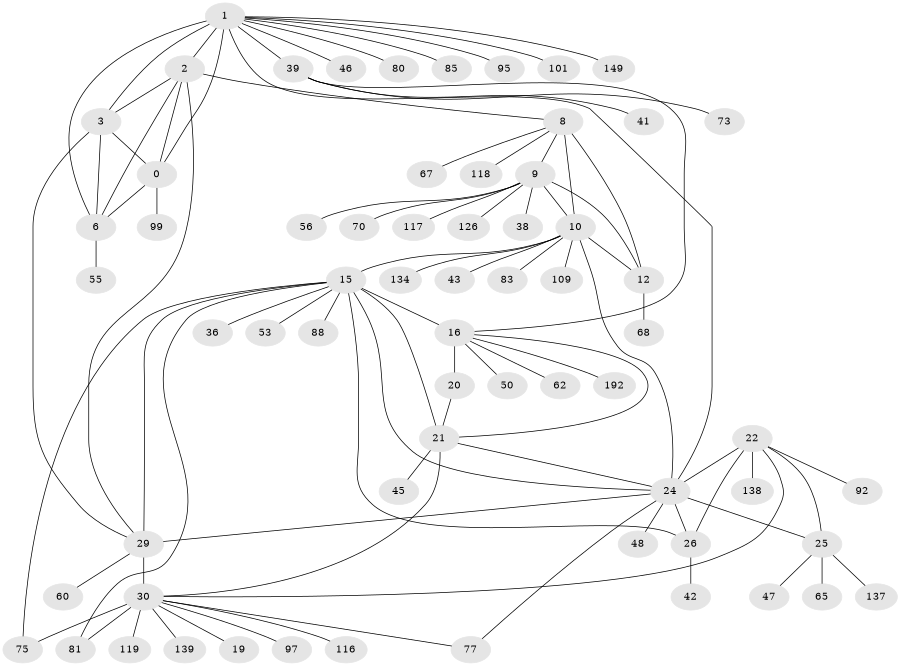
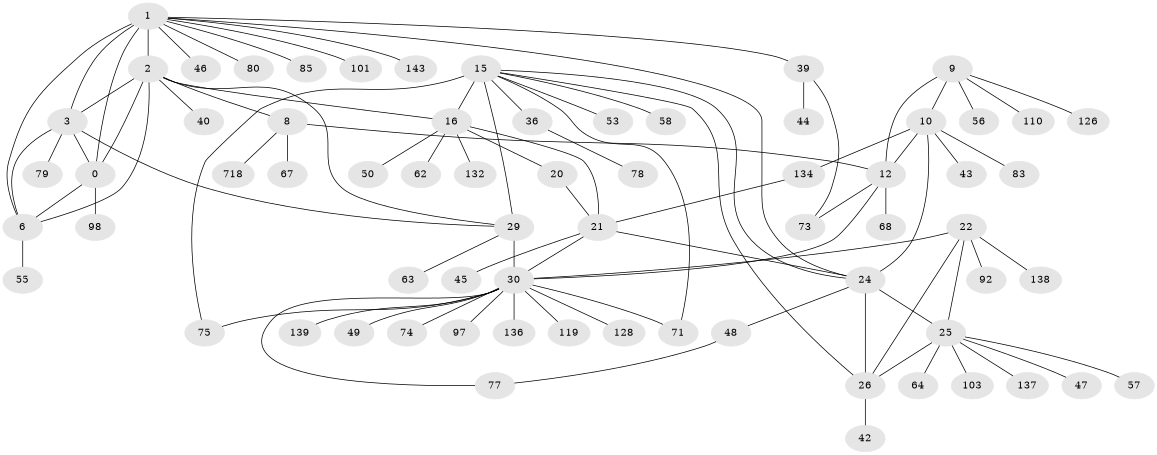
  graph {
    node [color=gray90 style=filled]
    1 [super="+7"]
    2 [super="+102+145+108+90+5"]
    3
    n4 [label=0]
    6 [super="+84+64+71+135"]
    24 [super="+121+27+37"]
    39
    46 [super="+99"]
    80
    85 [super="+144+100"]
-   95
    101
-   143 [label=149]
+   143
    8 [super="+66+82+88+11"]
    16 [super="+18"]
    29 [super="+33+59+32"]
-   98 [label=99]
+   40 [super="+93"]
+   79
+   98
    55
    26 [super="+28+41"]
    25 [super="+63"]
    48 [super="+133"]
    77
    73
-   44 [label=41]
+   44
    9
    10
    12 [super="+14+123"]
    67
-   118
+   118 [label=718]
    20 [super="+104+140"]
    21 [super="+54"]
    50 [super="+91"]
    62
-   132 [label=192]
+   132
    30 [super="+35+31+61+124+127"]
-   60
-   38
+   60 [label=63]
    56
-   70
-   110 [label=117]
+   110
    126
    15 [super="+52+122+19+17"]
    43
    83
-   109
    134
    68
    36 [super="+113"]
    53
-   58 [label=88]
+   58
    75
-   81
-   49 [label=19]
+   81 [label=71]
+   49
+   74
    97
-   116
+   116 [label=136]
    119
+   128
    139
    45
    42
+   78
    22 [super="+23"]
    92
    138
    47 [super="+129+86"]
-   65
+   57
+   65 [label=64]
+   103
    137
    1 -- 2 [weight=4]
    1 -- 3 [weight=2]
    1 -- n4 [weight=2]
    1 -- 6 [weight=2]
    1 -- 24
    1 -- 39
    1 -- 46
    1 -- 80
    1 -- 85
-   1 -- 95
    1 -- 101
    1 -- 143
    2 -- 3 [weight=2]
    2 -- n4 [weight=2]
    2 -- 6 [weight=2]
    2 -- 8
-   39 -- 16
+   2 -- 16
    2 -- 29 [weight=2]
+   2 -- 40
    3 -- n4
    3 -- 6
    3 -- 29
+   3 -- 79
    n4 -- 6
    n4 -- 98
    6 -- 55
-   24 -- 29
    24 -- 26 [weight=4]
    24 -- 25 [weight=2]
    24 -- 48
-   24 -- 77
+   48 -- 77
    39 -- 73
    39 -- 44
-   8 -- 9 [weight=3]
-   8 -- 10 [weight=3]
    8 -- 12 [weight=6]
    8 -- 67
    8 -- 118
    16 -- 20 [weight=2]
    16 -- 21 [weight=2]
    16 -- 50
    16 -- 62
    16 -- 132
    29 -- 30 [weight=12]
    29 -- 60
    26 -- 42
+   25 -- 26 [weight=2]
    25 -- 47
+   25 -- 57
    25 -- 65
+   25 -- 103
    25 -- 137
    9 -- 10
    9 -- 12 [weight=2]
-   9 -- 38
    9 -- 56
-   9 -- 70
    9 -- 110
    9 -- 126
    10 -- 24
    10 -- 12 [weight=2]
-   10 -- 15
    10 -- 43
    10 -- 83
-   10 -- 109
    10 -- 134
+   12 -- 73
+   12 -- 30
    12 -- 68
    20 -- 21
    21 -- 24
    21 -- 30 [weight=2]
    21 -- 45
    30 -- 77
    30 -- 75
    30 -- 81
    30 -- 49
+   30 -- 74
    30 -- 97
    30 -- 116
    30 -- 119
+   30 -- 128
    30 -- 139
    15 -- 24
    15 -- 16 [weight=6]
    15 -- 29
    15 -- 26
-   15 -- 21 [weight=3]
+   134 -- 21 [weight=3]
    15 -- 36
    15 -- 53
    15 -- 58
    15 -- 75
    15 -- 81
-   22 -- 24 [weight=4]
+   36 -- 78
    22 -- 26 [weight=4]
    22 -- 25 [weight=2]
    22 -- 30
    22 -- 92
    22 -- 138
  }
